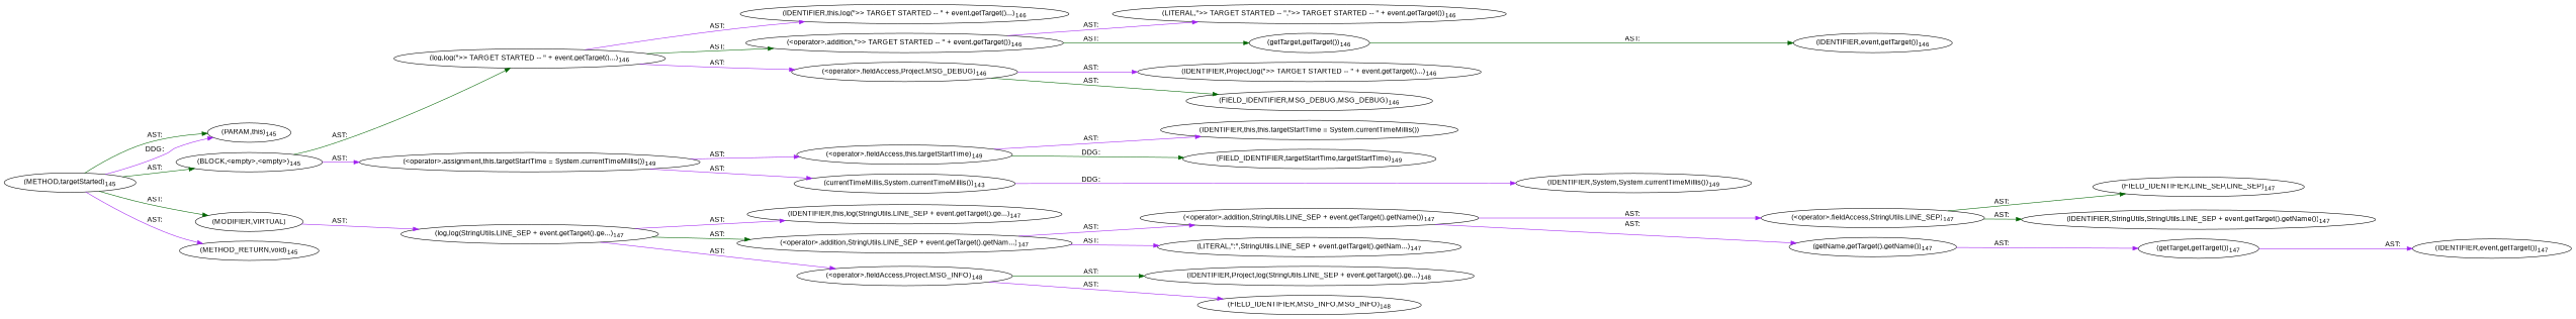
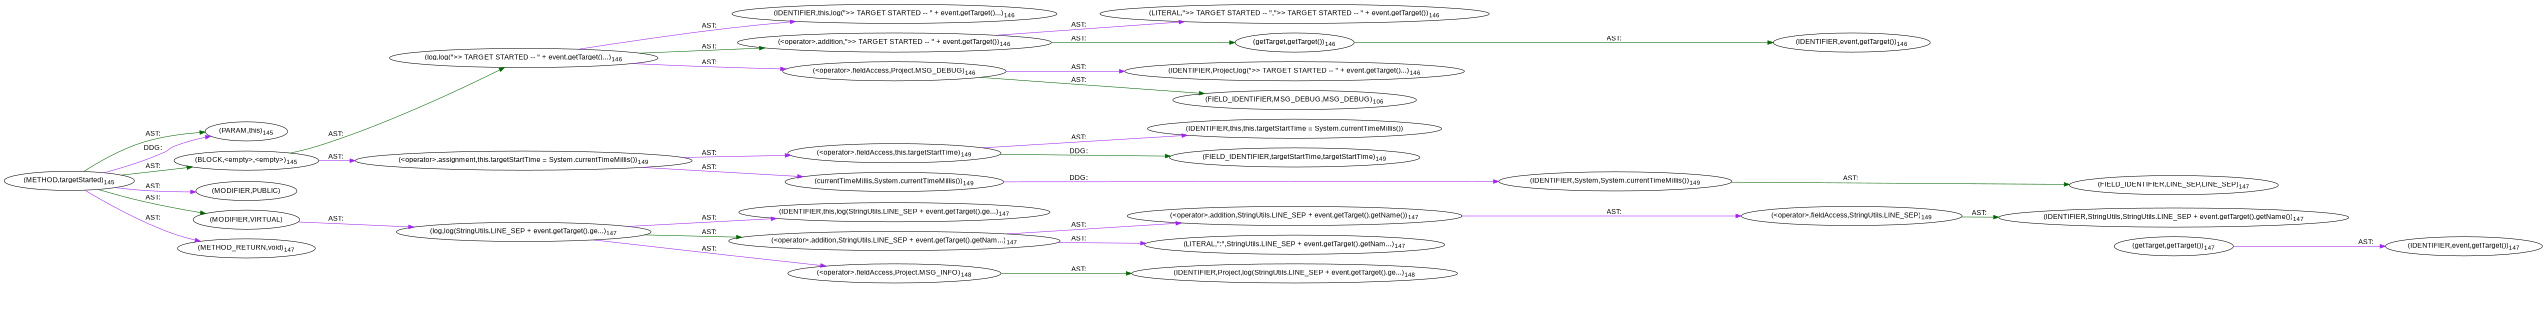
  digraph {
    fontname="Liberation Sans"
    rankdir=LR
    node [fontname="Liberation Sans"]
    edge [color=purple fontname="Liberation Sans"]
    n1 [label=<(METHOD,targetStarted)<SUB>145</SUB>>]
    n2 [label=<(PARAM,this)<SUB>145</SUB>>]
    n3 [label=<(BLOCK,&lt;empty&gt;,&lt;empty&gt;)<SUB>145</SUB>>]
+   n4 [label=<(MODIFIER,PUBLIC)>]
    n5 [label=<(MODIFIER,VIRTUAL)>]
-   n6 [label=<(METHOD_RETURN,void)<SUB>145</SUB>>]
+   n6 [label=<(METHOD_RETURN,void)<SUB>147</SUB>>]
    n7 [label=<(log,log(&quot;&gt;&gt; TARGET STARTED -- &quot; + event.getTarget()...)<SUB>146</SUB>>]
    n8 [label=<(&lt;operator&gt;.assignment,this.targetStartTime = System.currentTimeMillis())<SUB>149</SUB>>]
    n9 [label=<(log,log(StringUtils.LINE_SEP + event.getTarget().ge...)<SUB>147</SUB>>]
    n10 [label=<(IDENTIFIER,this,log(&quot;&gt;&gt; TARGET STARTED -- &quot; + event.getTarget()...)<SUB>146</SUB>>]
    n11 [label=<(&lt;operator&gt;.addition,&quot;&gt;&gt; TARGET STARTED -- &quot; + event.getTarget())<SUB>146</SUB>>]
    n12 [label=<(&lt;operator&gt;.fieldAccess,Project.MSG_DEBUG)<SUB>146</SUB>>]
    n13 [label=<(IDENTIFIER,this,log(StringUtils.LINE_SEP + event.getTarget().ge...)<SUB>147</SUB>>]
    n14 [label=<(&lt;operator&gt;.addition,StringUtils.LINE_SEP + event.getTarget().getNam...)<SUB>147</SUB>>]
    n15 [label=<(&lt;operator&gt;.fieldAccess,Project.MSG_INFO)<SUB>148</SUB>>]
    n16 [label=<(&lt;operator&gt;.fieldAccess,this.targetStartTime)<SUB>149</SUB>>]
-   n17 [label=<(currentTimeMillis,System.currentTimeMillis())<SUB>143</SUB>>]
+   n17 [label=<(currentTimeMillis,System.currentTimeMillis())<SUB>149</SUB>>]
    n18 [label=<(LITERAL,&quot;&gt;&gt; TARGET STARTED -- &quot;,&quot;&gt;&gt; TARGET STARTED -- &quot; + event.getTarget())<SUB>146</SUB>>]
    n19 [label=<(getTarget,getTarget())<SUB>146</SUB>>]
    n20 [label=<(IDENTIFIER,Project,log(&quot;&gt;&gt; TARGET STARTED -- &quot; + event.getTarget()...)<SUB>146</SUB>>]
-   n21 [label=<(FIELD_IDENTIFIER,MSG_DEBUG,MSG_DEBUG)<SUB>146</SUB>>]
+   n21 [label=<(FIELD_IDENTIFIER,MSG_DEBUG,MSG_DEBUG)<SUB>106</SUB>>]
    n22 [label=<(IDENTIFIER,event,getTarget())<SUB>146</SUB>>]
    n23 [label=<(&lt;operator&gt;.addition,StringUtils.LINE_SEP + event.getTarget().getName())<SUB>147</SUB>>]
    n24 [label=<(LITERAL,&quot;:&quot;,StringUtils.LINE_SEP + event.getTarget().getNam...)<SUB>147</SUB>>]
    n25 [label=<(IDENTIFIER,Project,log(StringUtils.LINE_SEP + event.getTarget().ge...)<SUB>148</SUB>>]
-   n26 [label=<(FIELD_IDENTIFIER,MSG_INFO,MSG_INFO)<SUB>148</SUB>>]
-   n27 [label=<(&lt;operator&gt;.fieldAccess,StringUtils.LINE_SEP)<SUB>147</SUB>>]
-   n28 [label=<(getName,getTarget().getName())<SUB>147</SUB>>]
+   n27 [label=<(&lt;operator&gt;.fieldAccess,StringUtils.LINE_SEP)<SUB>149</SUB>>]
    n29 [label=<(IDENTIFIER,StringUtils,StringUtils.LINE_SEP + event.getTarget().getName())<SUB>147</SUB>>]
    n30 [label=<(FIELD_IDENTIFIER,LINE_SEP,LINE_SEP)<SUB>147</SUB>>]
    n31 [label=<(getTarget,getTarget())<SUB>147</SUB>>]
    n32 [label=<(IDENTIFIER,event,getTarget())<SUB>147</SUB>>]
    n33 [label=<(IDENTIFIER,this,this.targetStartTime = System.currentTimeMillis())>]
    n34 [label=<(FIELD_IDENTIFIER,targetStartTime,targetStartTime)<SUB>149</SUB>>]
    n35 [label=<(IDENTIFIER,System,System.currentTimeMillis())<SUB>149</SUB>>]
    n1 -> n2 [color=darkgreen label="AST: "]
    n1 -> n2 [label="DDG: "]
    n1 -> n3 [color=darkgreen label="AST: "]
+   n1 -> n4 [label="AST: "]
    n1 -> n5 [color=darkgreen label="AST: "]
    n1 -> n6 [label="AST: "]
    n3 -> n7 [color=darkgreen label="AST: "]
    n3 -> n8 [label="AST: "]
    n5 -> n9 [label="AST: "]
    n7 -> n10 [label="AST: "]
    n7 -> n11 [color=darkgreen label="AST: "]
    n7 -> n12 [label="AST: "]
    n8 -> n16 [label="AST: "]
    n8 -> n17 [label="AST: "]
    n9 -> n13 [label="AST: "]
    n9 -> n14 [color=darkgreen label="AST: "]
    n9 -> n15 [label="AST: "]
    n11 -> n18 [label="AST: "]
    n11 -> n19 [color=darkgreen label="AST: "]
    n12 -> n20 [label="AST: "]
    n12 -> n21 [color=darkgreen label="AST: "]
    n14 -> n23 [label="AST: "]
    n14 -> n24 [label="AST: "]
    n15 -> n25 [color=darkgreen label="AST: "]
-   n15 -> n26 [label="AST: "]
    n16 -> n33 [label="AST: "]
    n16 -> n34 [color=darkgreen label="DDG: "]
    n17 -> n35 [label="DDG: "]
    n19 -> n22 [color=darkgreen label="AST: "]
    n23 -> n27 [label="AST: "]
-   n23 -> n28 [label="AST: "]
    n27 -> n29 [color=darkgreen label="AST: "]
-   n27 -> n30 [color=darkgreen label="AST: "]
-   n28 -> n31 [label="AST: "]
+   n35 -> n30 [color=darkgreen label="AST: "]
    n31 -> n32 [label="AST: "]
  }
